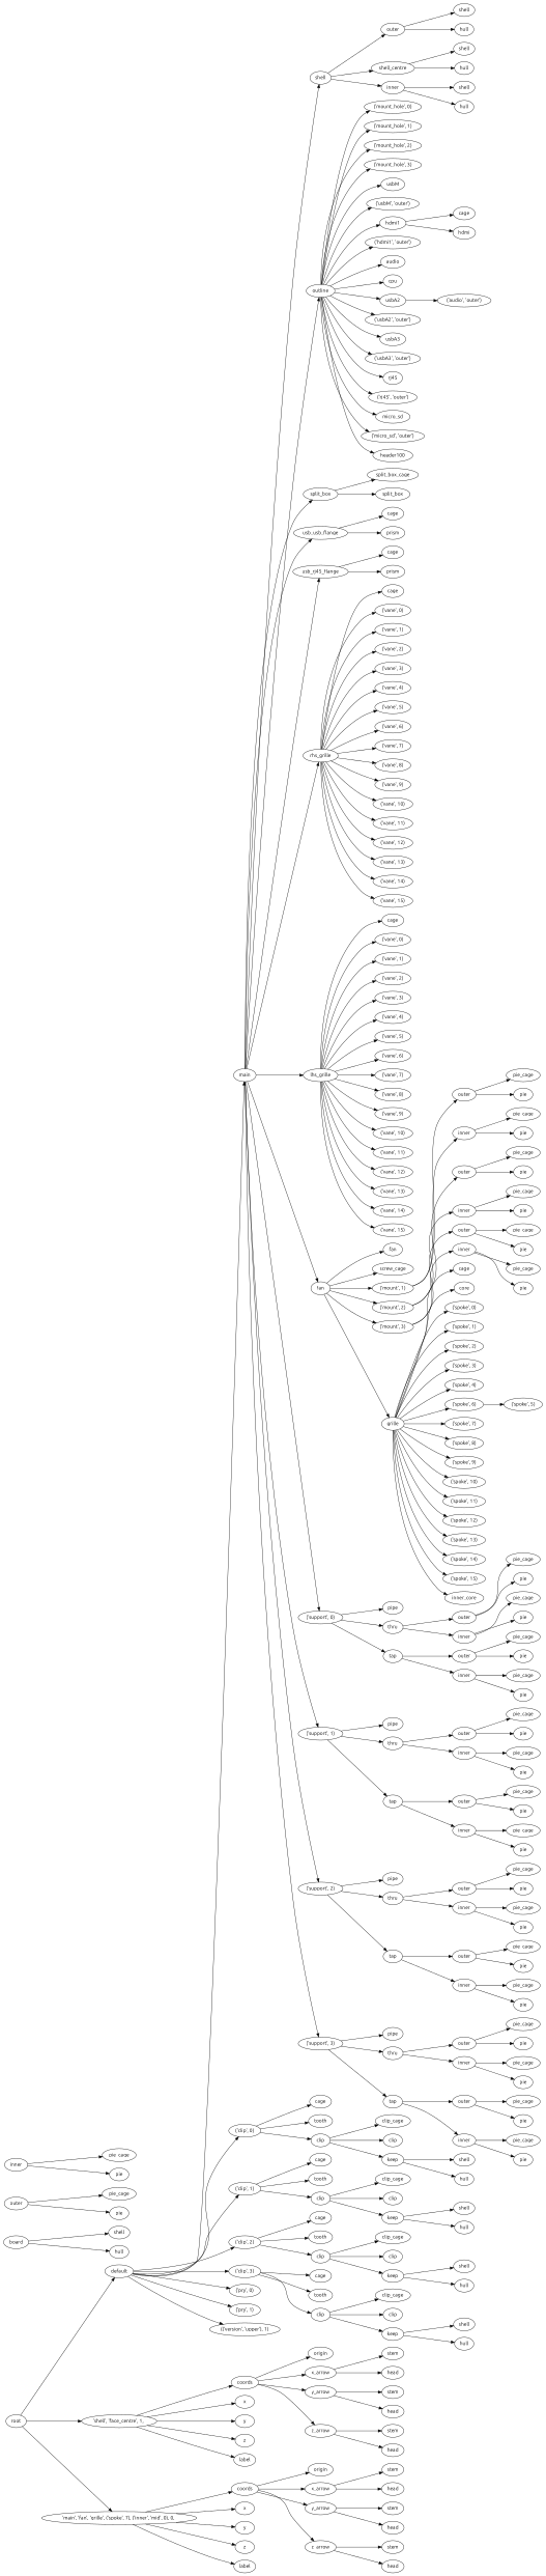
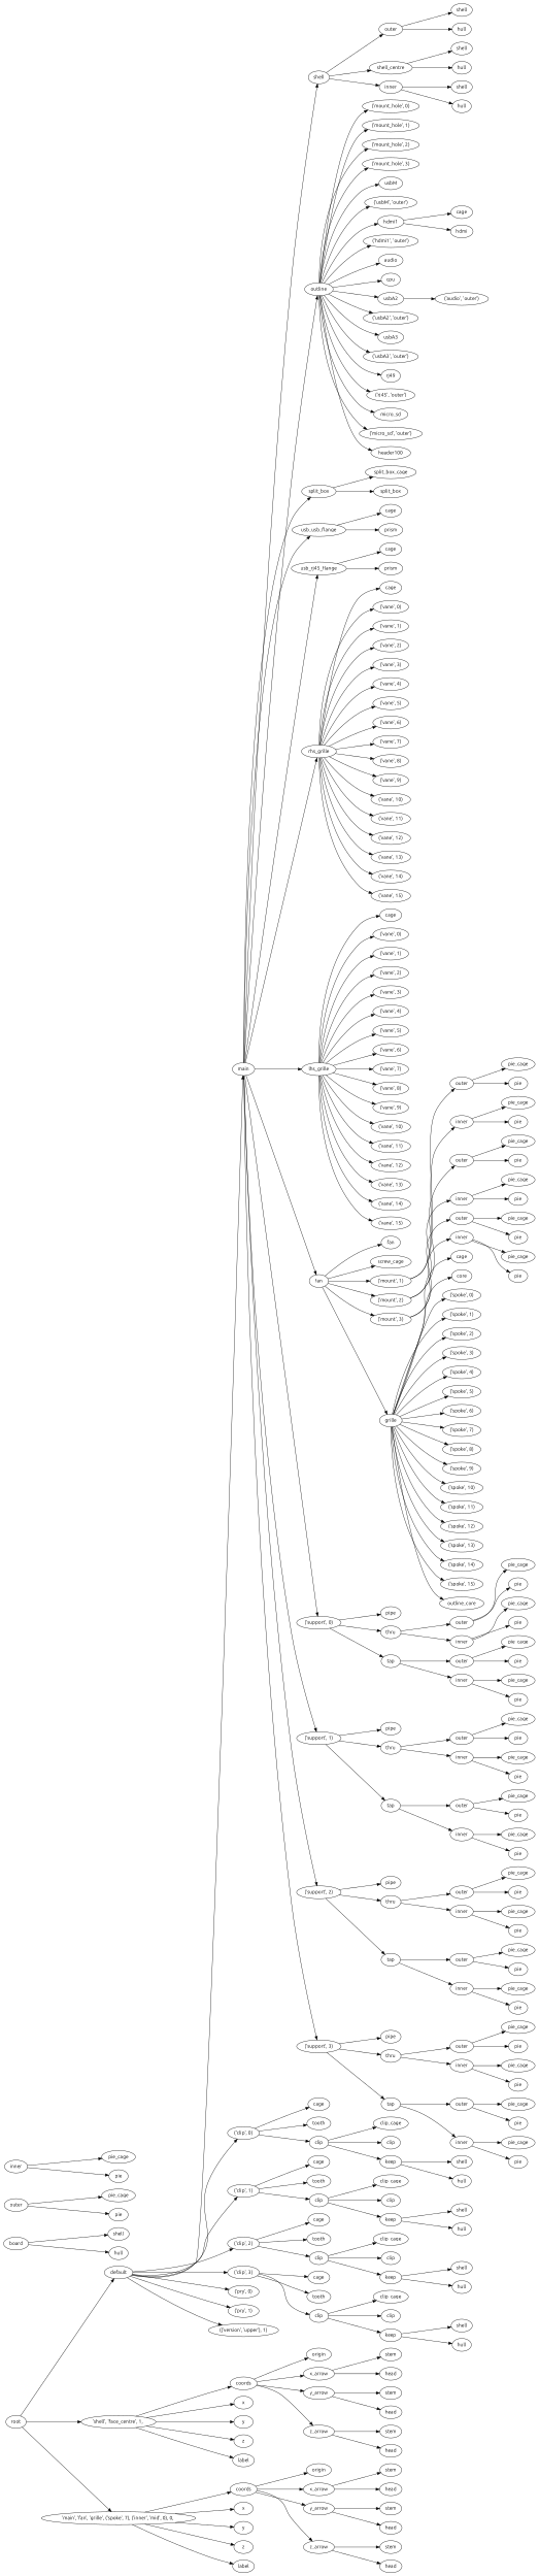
  digraph {
    fontname=Ubuntu
    rankdir=LR
    node [fontname=Ubuntu]
    edge [fontname=Ubuntu]
    n1 [label=root]
    n2 [label=default]
    n3 [label="'shell',\ 'face_centre',\ 1,\ "]
    n4 [label="'main',\ 'fan',\ 'grille',\ \('spoke',\ 7\),\ \('inner',\ 'mid',\ 0\),\ 0,\ "]
    n5 [label=main]
    n6 [label="\('clip',\ 0\)"]
    n7 [label="\('clip',\ 1\)"]
    n8 [label="\('clip',\ 2\)"]
    n9 [label="\('clip',\ 3\)"]
    n10 [label="\('pry',\ 0\)"]
    n11 [label="\('pry',\ 1\)"]
    n12 [label="\(\('version',\ 'upper'\),\ 1\)"]
    n13 [label=coords]
    n14 [label=x]
    n15 [label=y]
    n16 [label=z]
    n17 [label=label]
    n18 [label=coords]
    n19 [label=x]
    n20 [label=y]
    n21 [label=z]
    n22 [label=label]
    n23 [label=shell]
    n24 [label=outline]
    n25 [label=split_box]
    n26 [label=usb_usb_flange]
    n27 [label=usb_rj45_flange]
    n28 [label=rhs_grille]
    n29 [label=lhs_grille]
    n30 [label=fan]
    n31 [label="\('support',\ 0\)"]
    n32 [label="\('support',\ 1\)"]
    n33 [label="\('support',\ 2\)"]
    n34 [label="\('support',\ 3\)"]
    n35 [label=cage]
    n36 [label=tooth]
    n37 [label=clip]
    n38 [label=cage]
    n39 [label=tooth]
    n40 [label=clip]
    n41 [label=cage]
    n42 [label=tooth]
    n43 [label=clip]
    n44 [label=cage]
    n45 [label=tooth]
    n46 [label=clip]
    n47 [label=outer]
    n48 [label=shell_centre]
    n49 [label=inner]
    n50 [label="\('mount_hole',\ 0\)"]
    n51 [label="\('mount_hole',\ 1\)"]
    n52 [label="\('mount_hole',\ 2\)"]
    n53 [label="\('mount_hole',\ 3\)"]
    n54 [label=usbM]
    n55 [label="\('usbM',\ 'outer'\)"]
    n56 [label=hdmi1]
    n57 [label="\('hdmi1',\ 'outer'\)"]
    n58 [label=audio]
    n59 [label=cpu]
    n60 [label=usbA2]
    n61 [label="\('usbA2',\ 'outer'\)"]
    n62 [label=usbA3]
    n63 [label="\('usbA3',\ 'outer'\)"]
-   n64 [label=rj45]
+   n64 [label=rj49]
    n65 [label="\('rj45',\ 'outer'\)"]
    n66 [label=micro_sd]
    n67 [label="\('micro_sd',\ 'outer'\)"]
    n68 [label=header100]
    n69 [label=split_box_cage]
    n70 [label=split_box]
    n71 [label=cage]
    n72 [label=prism]
    n73 [label=cage]
    n74 [label=prism]
    n75 [label=cage]
    n76 [label="\('vane',\ 0\)"]
    n77 [label="\('vane',\ 1\)"]
    n78 [label="\('vane',\ 2\)"]
    n79 [label="\('vane',\ 3\)"]
    n80 [label="\('vane',\ 4\)"]
    n81 [label="\('vane',\ 5\)"]
    n82 [label="\('vane',\ 6\)"]
    n83 [label="\('vane',\ 7\)"]
    n84 [label="\('vane',\ 8\)"]
    n85 [label="\('vane',\ 9\)"]
    n86 [label="\('vane',\ 10\)"]
    n87 [label="\('vane',\ 11\)"]
    n88 [label="\('vane',\ 12\)"]
    n89 [label="\('vane',\ 13\)"]
    n90 [label="\('vane',\ 14\)"]
    n91 [label="\('vane',\ 15\)"]
    n92 [label=cage]
    n93 [label="\('vane',\ 0\)"]
    n94 [label="\('vane',\ 1\)"]
    n95 [label="\('vane',\ 2\)"]
    n96 [label="\('vane',\ 3\)"]
    n97 [label="\('vane',\ 4\)"]
    n98 [label="\('vane',\ 5\)"]
    n99 [label="\('vane',\ 6\)"]
    n100 [label="\('vane',\ 7\)"]
    n101 [label="\('vane',\ 8\)"]
    n102 [label="\('vane',\ 9\)"]
    n103 [label="\('vane',\ 10\)"]
    n104 [label="\('vane',\ 11\)"]
    n105 [label="\('vane',\ 12\)"]
    n106 [label="\('vane',\ 13\)"]
    n107 [label="\('vane',\ 14\)"]
    n108 [label="\('vane',\ 15\)"]
    n109 [label=fan]
    n110 [label=screw_cage]
    n111 [label="\('mount',\ 1\)"]
    n112 [label="\('mount',\ 2\)"]
    n113 [label="\('mount',\ 3\)"]
    n114 [label=grille]
    n115 [label=pipe]
    n116 [label=thru]
    n117 [label=tap]
    n118 [label=pipe]
    n119 [label=thru]
    n120 [label=tap]
    n121 [label=pipe]
    n122 [label=thru]
    n123 [label=tap]
    n124 [label=pipe]
    n125 [label=thru]
    n126 [label=tap]
    n127 [label=shell]
    n128 [label=hull]
    n129 [label=shell]
    n130 [label=hull]
    n131 [label=shell]
    n132 [label=hull]
    n133 [label=board]
    n134 [label=shell]
    n135 [label=hull]
    n136 [label=cage]
    n137 [label=hdmi]
    n138 [label="\('audio',\ 'outer'\)"]
    n139 [label=outer]
    n140 [label=inner]
    n141 [label=outer]
    n142 [label=inner]
    n143 [label=outer]
    n144 [label=inner]
    n145 [label=cage]
    n146 [label=core]
    n147 [label="\('spoke',\ 0\)"]
    n148 [label="\('spoke',\ 1\)"]
    n149 [label="\('spoke',\ 2\)"]
    n150 [label="\('spoke',\ 3\)"]
    n151 [label="\('spoke',\ 4\)"]
    n152 [label="\('spoke',\ 5\)"]
    n153 [label="\('spoke',\ 6\)"]
    n154 [label="\('spoke',\ 7\)"]
    n155 [label="\('spoke',\ 8\)"]
    n156 [label="\('spoke',\ 9\)"]
    n157 [label="\('spoke',\ 10\)"]
    n158 [label="\('spoke',\ 11\)"]
    n159 [label="\('spoke',\ 12\)"]
    n160 [label="\('spoke',\ 13\)"]
    n161 [label="\('spoke',\ 14\)"]
    n162 [label="\('spoke',\ 15\)"]
-   n163 [label=inner_core]
+   n163 [label=outline_core]
    n164 [label=outer]
    n165 [label=pie_cage]
    n166 [label=pie]
    n167 [label=inner]
    n168 [label=pie_cage]
    n169 [label=pie]
    n170 [label=pie_cage]
    n171 [label=pie]
    n172 [label=pie_cage]
    n173 [label=pie]
    n174 [label=pie_cage]
    n175 [label=pie]
    n176 [label=pie_cage]
    n177 [label=pie]
    n178 [label=pie_cage]
    n179 [label=pie]
    n180 [label=pie_cage]
    n181 [label=pie]
    n182 [label=outer]
    n183 [label=inner]
    n184 [label=outer]
    n185 [label=inner]
    n186 [label=pie_cage]
    n187 [label=pie]
    n188 [label=pie_cage]
    n189 [label=pie]
    n190 [label=pie_cage]
    n191 [label=pie]
    n192 [label=pie_cage]
    n193 [label=pie]
    n194 [label=outer]
    n195 [label=inner]
    n196 [label=outer]
    n197 [label=inner]
    n198 [label=pie_cage]
    n199 [label=pie]
    n200 [label=pie_cage]
    n201 [label=pie]
    n202 [label=pie_cage]
    n203 [label=pie]
    n204 [label=pie_cage]
    n205 [label=pie]
    n206 [label=outer]
    n207 [label=inner]
    n208 [label=outer]
    n209 [label=inner]
    n210 [label=pie_cage]
    n211 [label=pie]
    n212 [label=pie_cage]
    n213 [label=pie]
    n214 [label=pie_cage]
    n215 [label=pie]
    n216 [label=pie_cage]
    n217 [label=pie]
    n218 [label=outer]
    n219 [label=inner]
    n220 [label=outer]
    n221 [label=inner]
    n222 [label=pie_cage]
    n223 [label=pie]
    n224 [label=pie_cage]
    n225 [label=pie]
    n226 [label=pie_cage]
    n227 [label=pie]
    n228 [label=pie_cage]
    n229 [label=pie]
    n230 [label=clip_cage]
    n231 [label=clip]
    n232 [label=keep]
    n233 [label=shell]
    n234 [label=hull]
    n235 [label=clip_cage]
    n236 [label=clip]
    n237 [label=keep]
    n238 [label=shell]
    n239 [label=hull]
    n240 [label=clip_cage]
    n241 [label=clip]
    n242 [label=keep]
    n243 [label=shell]
    n244 [label=hull]
    n245 [label=clip_cage]
    n246 [label=clip]
    n247 [label=keep]
    n248 [label=shell]
    n249 [label=hull]
    n250 [label=origin]
    n251 [label=x_arrow]
    n252 [label=y_arrow]
    n253 [label=z_arrow]
    n254 [label=stem]
    n255 [label=head]
    n256 [label=stem]
    n257 [label=head]
    n258 [label=stem]
    n259 [label=head]
    n260 [label=origin]
    n261 [label=x_arrow]
    n262 [label=y_arrow]
    n263 [label=z_arrow]
    n264 [label=stem]
    n265 [label=head]
    n266 [label=stem]
    n267 [label=head]
    n268 [label=stem]
    n269 [label=head]
    n1 -> n2
    n1 -> n3
    n1 -> n4
    n2 -> n5
    n2 -> n6
    n2 -> n7
    n2 -> n8
    n2 -> n9
    n2 -> n10
    n2 -> n11
    n2 -> n12
    n3 -> n13
    n3 -> n14
    n3 -> n15
    n3 -> n16
    n3 -> n17
    n4 -> n18
    n4 -> n19
    n4 -> n20
    n4 -> n21
    n4 -> n22
    n5 -> n23
    n5 -> n24
    n5 -> n25
    n5 -> n26
    n5 -> n27
    n5 -> n28
    n5 -> n29
    n5 -> n30
    n5 -> n31
    n5 -> n32
    n5 -> n33
    n5 -> n34
    n6 -> n35
    n6 -> n36
    n6 -> n37
    n7 -> n38
    n7 -> n39
    n7 -> n40
    n8 -> n41
    n8 -> n42
    n8 -> n43
    n9 -> n44
    n9 -> n45
    n9 -> n46
    n13 -> n250
    n13 -> n251
    n13 -> n252
    n13 -> n253
    n18 -> n260
    n18 -> n261
    n18 -> n262
    n18 -> n263
    n23 -> n47
    n23 -> n48
    n23 -> n49
    n24 -> n50
    n24 -> n51
    n24 -> n52
    n24 -> n53
    n24 -> n54
    n24 -> n55
    n24 -> n56
    n24 -> n57
    n24 -> n58
    n24 -> n59
    n24 -> n60
    n24 -> n61
    n24 -> n62
    n24 -> n63
    n24 -> n64
    n24 -> n65
    n24 -> n66
    n24 -> n67
    n24 -> n68
    n25 -> n69
    n25 -> n70
    n26 -> n71
    n26 -> n72
    n27 -> n73
    n27 -> n74
    n28 -> n75
    n28 -> n76
    n28 -> n77
    n28 -> n78
    n28 -> n79
    n28 -> n80
    n28 -> n81
    n28 -> n82
    n28 -> n83
    n28 -> n84
    n28 -> n85
    n28 -> n86
    n28 -> n87
    n28 -> n88
    n28 -> n89
    n28 -> n90
    n28 -> n91
    n29 -> n92
    n29 -> n93
    n29 -> n94
    n29 -> n95
    n29 -> n96
    n29 -> n97
    n29 -> n98
    n29 -> n99
    n29 -> n100
    n29 -> n101
    n29 -> n102
    n29 -> n103
    n29 -> n104
    n29 -> n105
    n29 -> n106
    n29 -> n107
    n29 -> n108
    n30 -> n109
    n30 -> n110
    n30 -> n111
    n30 -> n112
    n30 -> n113
    n30 -> n114
    n31 -> n115
    n31 -> n116
    n31 -> n117
    n32 -> n118
    n32 -> n119
    n32 -> n120
    n33 -> n121
    n33 -> n122
    n33 -> n123
    n34 -> n124
    n34 -> n125
    n34 -> n126
    n37 -> n230
    n37 -> n231
    n37 -> n232
    n40 -> n235
    n40 -> n236
    n40 -> n237
    n43 -> n240
    n43 -> n241
    n43 -> n242
    n46 -> n245
    n46 -> n246
    n46 -> n247
    n47 -> n127
    n47 -> n128
    n48 -> n129
    n48 -> n130
    n49 -> n131
    n49 -> n132
    n56 -> n136
    n56 -> n137
    n60 -> n138
    n111 -> n139
    n111 -> n140
    n112 -> n141
    n112 -> n142
    n113 -> n143
    n113 -> n144
    n114 -> n145
    n114 -> n146
    n114 -> n147
    n114 -> n148
    n114 -> n149
    n114 -> n150
    n114 -> n151
-   n153 -> n152
+   n114 -> n152
    n114 -> n153
    n114 -> n154
    n114 -> n155
    n114 -> n156
    n114 -> n157
    n114 -> n158
    n114 -> n159
    n114 -> n160
    n114 -> n161
    n114 -> n162
    n114 -> n163
    n116 -> n182
    n116 -> n183
    n117 -> n184
    n117 -> n185
    n119 -> n194
    n119 -> n195
    n120 -> n196
    n120 -> n197
    n122 -> n206
    n122 -> n207
    n123 -> n208
    n123 -> n209
    n125 -> n218
    n125 -> n219
    n126 -> n220
    n126 -> n221
    n133 -> n134
    n133 -> n135
    n139 -> n170
    n139 -> n171
    n140 -> n172
    n140 -> n173
    n141 -> n174
    n141 -> n175
    n142 -> n176
    n142 -> n177
    n143 -> n178
    n143 -> n179
    n144 -> n180
    n144 -> n181
    n164 -> n165
    n164 -> n166
    n167 -> n168
    n167 -> n169
    n182 -> n186
    n182 -> n187
    n183 -> n188
    n183 -> n189
    n184 -> n190
    n184 -> n191
    n185 -> n192
    n185 -> n193
    n194 -> n198
    n194 -> n199
    n195 -> n200
    n195 -> n201
    n196 -> n202
    n196 -> n203
    n197 -> n204
    n197 -> n205
    n206 -> n210
    n206 -> n211
    n207 -> n212
    n207 -> n213
    n208 -> n214
    n208 -> n215
    n209 -> n216
    n209 -> n217
    n218 -> n222
    n218 -> n223
    n219 -> n224
    n219 -> n225
    n220 -> n226
    n220 -> n227
    n221 -> n228
    n221 -> n229
    n232 -> n233
    n232 -> n234
    n237 -> n238
    n237 -> n239
    n242 -> n243
    n242 -> n244
    n247 -> n248
    n247 -> n249
    n251 -> n254
    n251 -> n255
    n252 -> n256
    n252 -> n257
    n253 -> n258
    n253 -> n259
    n261 -> n264
    n261 -> n265
    n262 -> n266
    n262 -> n267
    n263 -> n268
    n263 -> n269
  }
